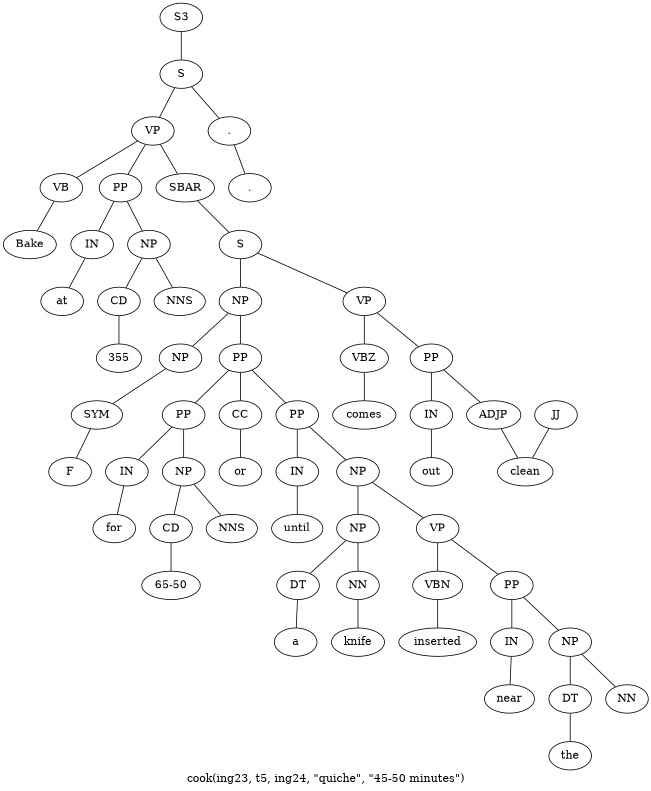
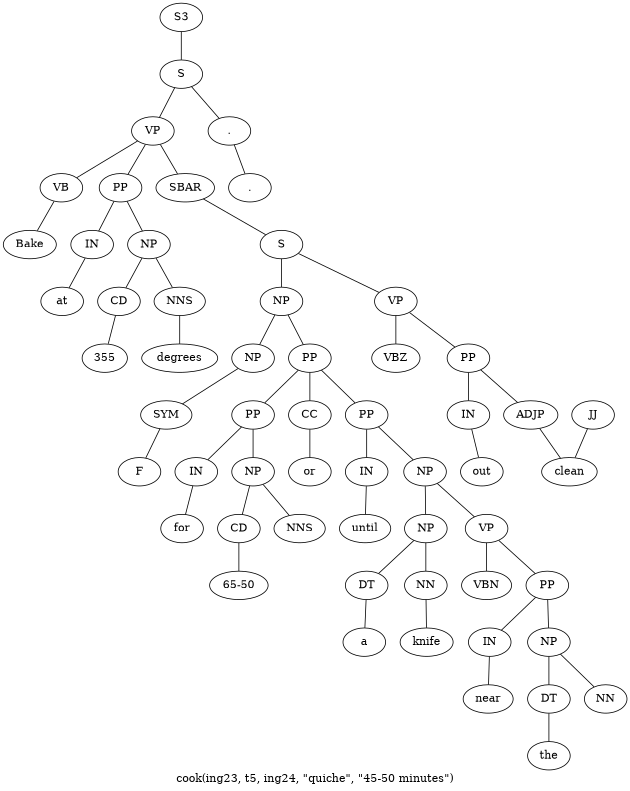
  graph {
    label="cook(ing23, t5, ing24, \"quiche\", \"45-50 minutes\")"
    n1 [label=S3]
    n2 [label=S]
    n3 [label=VP]
    n4 [label="."]
    n5 [label=VB]
    n6 [label=PP]
    n7 [label=SBAR]
    n8 [label="."]
    n9 [label=Bake]
    n10 [label=IN]
    n11 [label=NP]
    n12 [label=S]
    n13 [label=at]
    n14 [label=CD]
    n15 [label=NNS]
    n16 [label=355]
+   n17 [label=degrees]
    n18 [label=NP]
    n19 [label=VP]
    n20 [label=NP]
    n21 [label=PP]
    n22 [label=VBZ]
    n23 [label=PP]
    n24 [label=SYM]
    n25 [label=PP]
    n26 [label=CC]
    n27 [label=PP]
    n28 [label=F]
    n29 [label=IN]
    n30 [label=NP]
    n31 [label=or]
    n32 [label=IN]
    n33 [label=NP]
    n34 [label=for]
    n35 [label=CD]
    n36 [label=NNS]
    n37 [label="65-50"]
    n38 [label=until]
    n39 [label=NP]
    n40 [label=VP]
    n41 [label=DT]
    n42 [label=NN]
    n43 [label=VBN]
    n44 [label=PP]
    n45 [label=a]
    n46 [label=knife]
-   n47 [label=inserted]
    n48 [label=IN]
    n49 [label=NP]
    n50 [label=near]
    n51 [label=DT]
    n52 [label=NN]
    n53 [label=the]
-   n54 [label=comes]
    n55 [label=IN]
    n56 [label=ADJP]
    n57 [label=out]
    n58 [label=clean]
    n59 [label=JJ]
    n1 -- n2
    n2 -- n3
    n2 -- n4
    n3 -- n5
    n3 -- n6
    n3 -- n7
    n4 -- n8
    n5 -- n9
    n6 -- n10
    n6 -- n11
    n7 -- n12
    n10 -- n13
    n11 -- n14
    n11 -- n15
    n12 -- n18
    n12 -- n19
    n14 -- n16
+   n15 -- n17
    n18 -- n20
    n18 -- n21
    n19 -- n22
    n19 -- n23
    n20 -- n24
    n21 -- n25
    n21 -- n26
    n21 -- n27
-   n22 -- n54
    n23 -- n55
    n23 -- n56
    n24 -- n28
    n25 -- n29
    n25 -- n30
    n26 -- n31
    n27 -- n32
    n27 -- n33
    n29 -- n34
    n30 -- n35
    n30 -- n36
    n32 -- n38
    n33 -- n39
    n33 -- n40
    n35 -- n37
    n39 -- n41
    n39 -- n42
    n40 -- n43
    n40 -- n44
    n41 -- n45
    n42 -- n46
-   n43 -- n47
    n44 -- n48
    n44 -- n49
    n48 -- n50
    n49 -- n51
    n49 -- n52
    n51 -- n53
    n55 -- n57
    n56 -- n58
    n59 -- n58
  }
